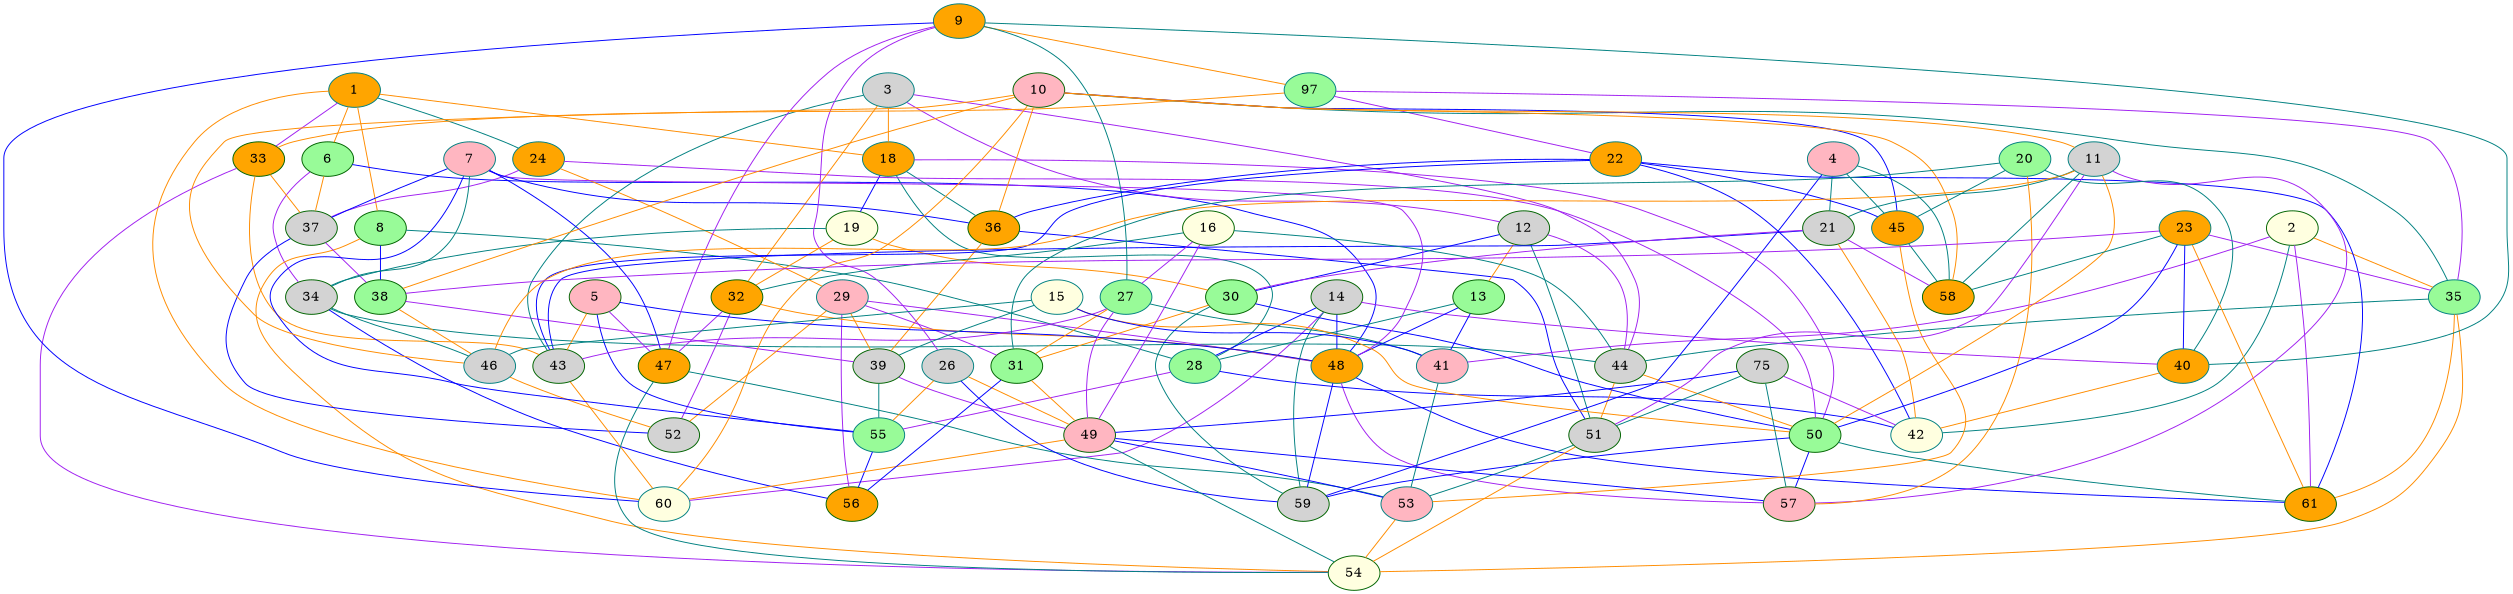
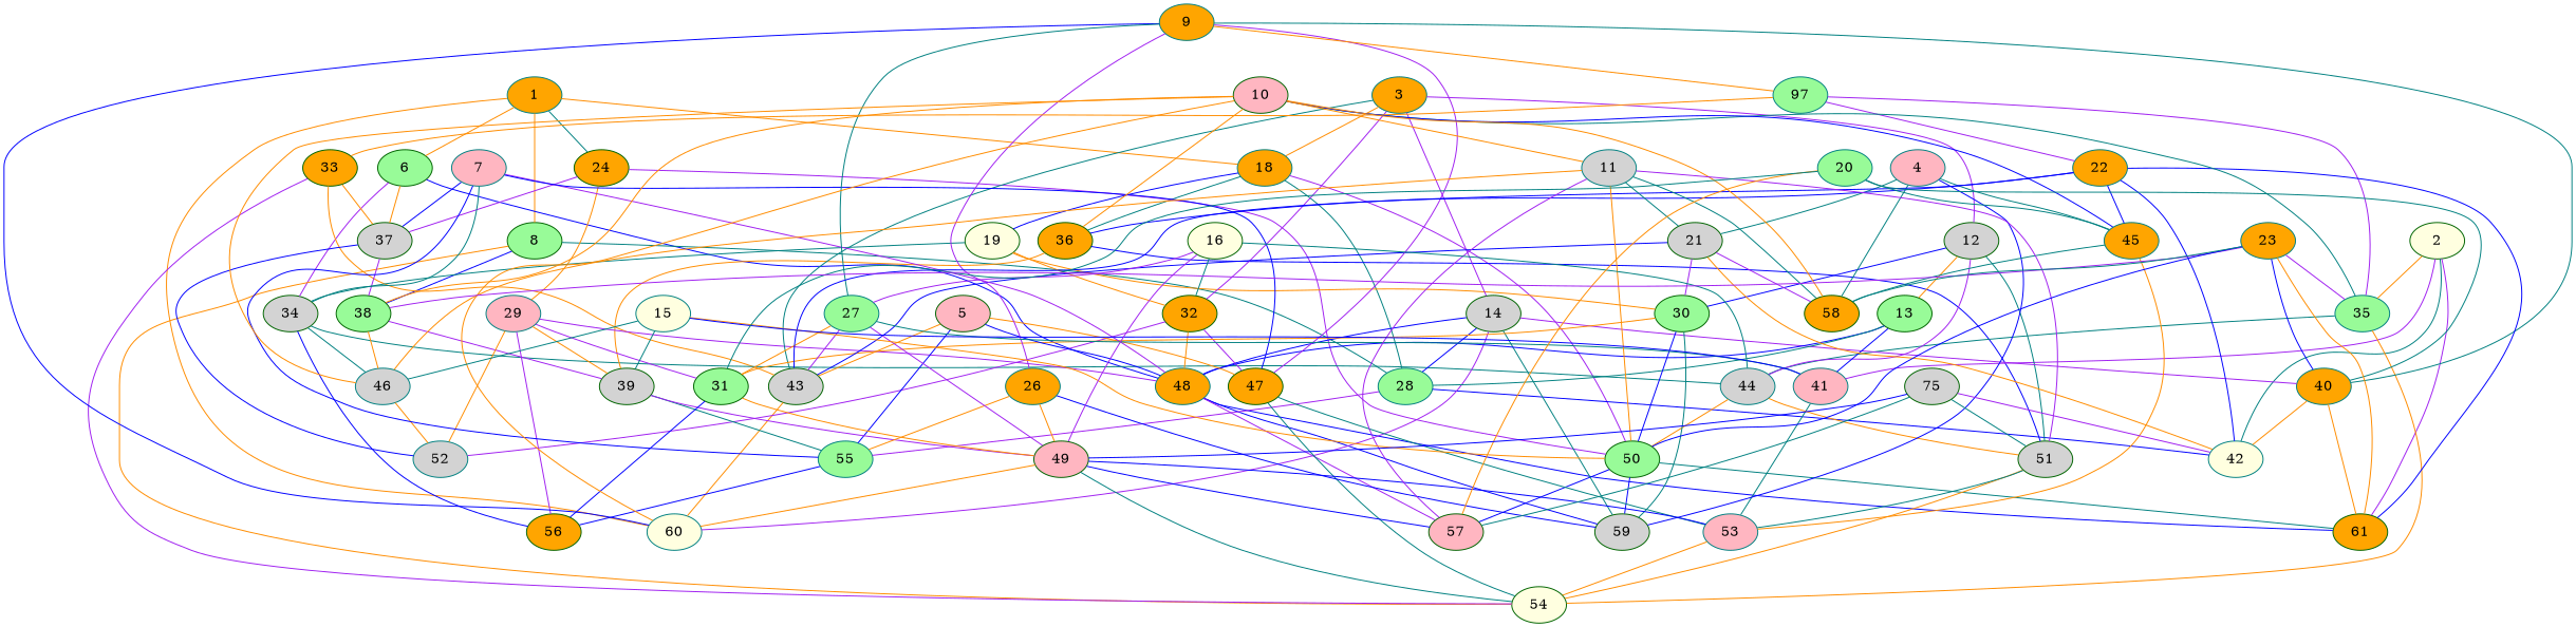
  graph {
    node [color=darkgreen fillcolor=orange style=filled]
    edge [color=darkorange weight=1.0]
    1 [color=teal]
    6 [fillcolor=palegreen]
    8 [fillcolor=palegreen]
    18 [color=teal]
-   24 [color=teal]
+   24
    33
    60 [color=teal fillcolor=lightyellow]
    48 [color=teal]
    34 [fillcolor=lightgrey]
    37 [fillcolor=lightgrey]
    28 [color=teal fillcolor=palegreen]
    38 [fillcolor=palegreen]
    54 [fillcolor=lightyellow]
    36
    50 [fillcolor=palegreen]
    19 [fillcolor=lightyellow]
    29 [color=teal fillcolor=lightpink]
    43 [fillcolor=lightgrey]
    2 [fillcolor=lightyellow]
    35 [color=teal fillcolor=palegreen]
    41 [color=teal fillcolor=lightpink]
    42 [color=teal fillcolor=lightyellow]
    61
-   44 [fillcolor=lightgrey]
+   44 [color=teal fillcolor=lightgrey]
    53 [color=teal fillcolor=lightpink]
-   3 [color=teal fillcolor=lightgrey]
+   3 [color=teal]
    12 [fillcolor=lightgrey]
    14 [fillcolor=lightgrey]
    32
    51 [fillcolor=lightgrey]
    13 [fillcolor=palegreen]
    30 [fillcolor=palegreen]
    59 [fillcolor=lightgrey]
    40 [color=teal]
    47
-   52 [fillcolor=lightgrey]
+   52 [color=teal fillcolor=lightgrey]
    4 [color=teal fillcolor=lightpink]
    21 [fillcolor=lightgrey]
    45 [color=teal]
    58
    5 [fillcolor=lightpink]
    55 [color=teal fillcolor=palegreen]
    57 [fillcolor=lightpink]
    56
    46 [color=teal fillcolor=lightgrey]
    7 [color=teal fillcolor=lightpink]
    39 [fillcolor=lightgrey]
    9 [color=teal]
    n49 [color=teal fillcolor=palegreen label=97]
-   26 [color=teal fillcolor=lightgrey]
+   26 [color=teal]
    27 [color=teal fillcolor=palegreen]
    22 [color=teal]
    49 [fillcolor=lightpink]
    31 [fillcolor=palegreen]
    10 [fillcolor=lightpink]
    11 [color=teal fillcolor=lightgrey]
    15 [color=teal fillcolor=lightyellow]
    16 [fillcolor=lightyellow]
    20 [color=teal fillcolor=palegreen]
    23 [color=teal]
    n61 [fillcolor=lightgrey label=75]
    1 -- 6
    1 -- 8
    1 -- 18
    1 -- 24 [color=teal]
-   1 -- 33 [color=purple]
    1 -- 60
    6 -- 48 [color=blue]
    6 -- 34 [color=purple]
    6 -- 37
    8 -- 28 [color=teal]
    8 -- 38 [color=blue]
    8 -- 54
    18 -- 28 [color=teal]
    18 -- 36 [color=teal]
    18 -- 50 [color=purple]
    18 -- 19 [color=blue]
    24 -- 37 [color=purple]
    24 -- 50 [color=purple]
    24 -- 29
    33 -- 37
    33 -- 54 [color=purple]
    33 -- 43
    48 -- 61 [color=blue]
    48 -- 59 [color=blue]
    48 -- 57 [color=purple]
    34 -- 44 [color=teal]
    34 -- 56 [color=blue]
    34 -- 46 [color=teal]
    37 -- 38 [color=purple]
    37 -- 52 [color=blue]
    28 -- 42 [color=blue]
    28 -- 55 [color=purple]
    38 -- 46
    38 -- 39 [color=purple]
    36 -- 51 [color=blue]
    36 -- 39
    50 -- 61 [color=teal]
    50 -- 59 [color=blue]
    50 -- 57 [color=blue]
    19 -- 34 [color=teal]
    19 -- 32
    19 -- 30
    29 -- 48 [color=purple]
    29 -- 52
    29 -- 56 [color=purple]
    29 -- 39
    29 -- 31 [color=purple]
    43 -- 60
    2 -- 35
    2 -- 41 [color=purple]
    2 -- 42 [color=teal]
    2 -- 61 [color=purple]
    35 -- 54
    35 -- 44 [color=teal]
    41 -- 53 [color=teal]
    44 -- 50
    44 -- 51
    53 -- 54
    3 -- 18
    3 -- 43 [color=teal]
    3 -- 12 [color=purple]
-   3 -- 44 [color=purple]
-   3 -- 32
+   3 -- 14 [color=purple]
+   3 -- 32 [color=purple]
    12 -- 44 [color=purple]
    12 -- 51 [color=teal weight=2.0]
    12 -- 13
    12 -- 30 [color=blue]
    14 -- 60 [color=purple]
    14 -- 48 [color=blue]
    14 -- 28 [color=blue]
    14 -- 59 [color=teal]
    14 -- 40 [color=purple]
    32 -- 48
    32 -- 47 [color=purple weight=3.0]
    32 -- 52 [color=purple]
    51 -- 54 [weight=2.0]
    51 -- 53 [color=teal]
    13 -- 48 [color=blue]
    13 -- 28 [color=teal]
    13 -- 41 [color=blue]
    30 -- 50 [color=blue]
    30 -- 59 [color=teal]
    30 -- 31
    40 -- 42
-   35 -- 61
+   40 -- 61
    47 -- 54 [color=teal]
    47 -- 53 [color=teal]
    4 -- 59 [color=blue]
    4 -- 21 [color=teal]
    4 -- 45 [color=teal]
    4 -- 58 [color=teal]
    21 -- 43 [color=blue]
    21 -- 42
    21 -- 30 [color=purple]
    21 -- 58 [color=purple]
    45 -- 53
    45 -- 58 [color=teal]
    5 -- 48 [color=blue]
    5 -- 43
-   5 -- 47 [color=purple]
+   5 -- 47
    5 -- 55 [color=blue]
    55 -- 56 [color=blue]
    46 -- 52
    7 -- 48 [color=purple]
    7 -- 34 [color=teal]
    7 -- 37 [color=blue]
-   7 -- 36 [color=blue]
    7 -- 47 [color=blue]
    7 -- 55 [color=blue]
    39 -- 55 [color=teal]
    39 -- 49 [color=purple]
    9 -- 60 [color=blue]
    9 -- 40 [color=teal]
    9 -- 47 [color=purple]
    9 -- n49
    9 -- 26 [color=purple]
    9 -- 27 [color=teal]
    n49 -- 33
    n49 -- 35 [color=purple]
    n49 -- 22 [color=purple]
    26 -- 59 [color=blue]
    26 -- 55
    26 -- 49
    27 -- 43 [color=purple]
    27 -- 41 [color=teal]
    27 -- 49 [color=purple]
    27 -- 31
    22 -- 36 [color=blue]
    22 -- 43 [color=blue]
    22 -- 42 [color=blue]
    22 -- 61 [color=blue]
    22 -- 45 [color=blue]
    49 -- 60
    49 -- 54 [color=teal]
    49 -- 53 [color=blue]
    49 -- 57 [color=blue]
    31 -- 56 [color=blue]
    31 -- 49
    10 -- 60
    10 -- 38
    10 -- 36
    10 -- 35 [color=teal]
    10 -- 45 [color=blue]
    10 -- 58
    10 -- 46
    10 -- 11
    11 -- 50
    11 -- 51 [color=purple]
    11 -- 21 [color=teal]
    11 -- 58 [color=teal]
    11 -- 57 [color=purple]
    11 -- 46
    15 -- 50
    15 -- 41 [color=blue]
    15 -- 46 [color=teal]
    15 -- 39 [color=teal]
    16 -- 44 [color=teal]
    16 -- 32 [color=teal]
    16 -- 27 [color=purple]
    16 -- 49 [color=purple]
    20 -- 40 [color=teal]
    20 -- 45 [color=teal]
    20 -- 57
    20 -- 31 [color=teal]
    23 -- 38 [color=purple]
    23 -- 50 [color=blue]
    23 -- 35 [color=purple]
    23 -- 61
    23 -- 40 [color=blue]
    23 -- 58 [color=teal]
    n61 -- 42 [color=purple]
    n61 -- 51 [color=teal]
    n61 -- 57 [color=teal]
    n61 -- 49 [color=blue]
  }
